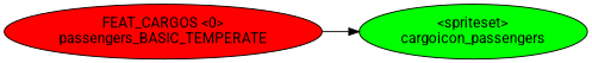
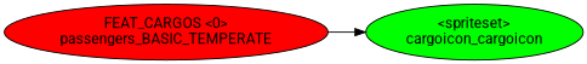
  digraph {
    rankdir=LR
    fontname=Roboto
    node [style=filled fontname=Roboto]
-   n1 [fillcolor=green label="<spriteset>\ncargoicon_passengers"]
+   n1 [fillcolor=green label="<spriteset>\ncargoicon_cargoicon"]
    n2 [fillcolor=red label="FEAT_CARGOS <0>\npassengers_BASIC_TEMPERATE"]
    n2 -> n1 [fontname=Roboto]
  }
